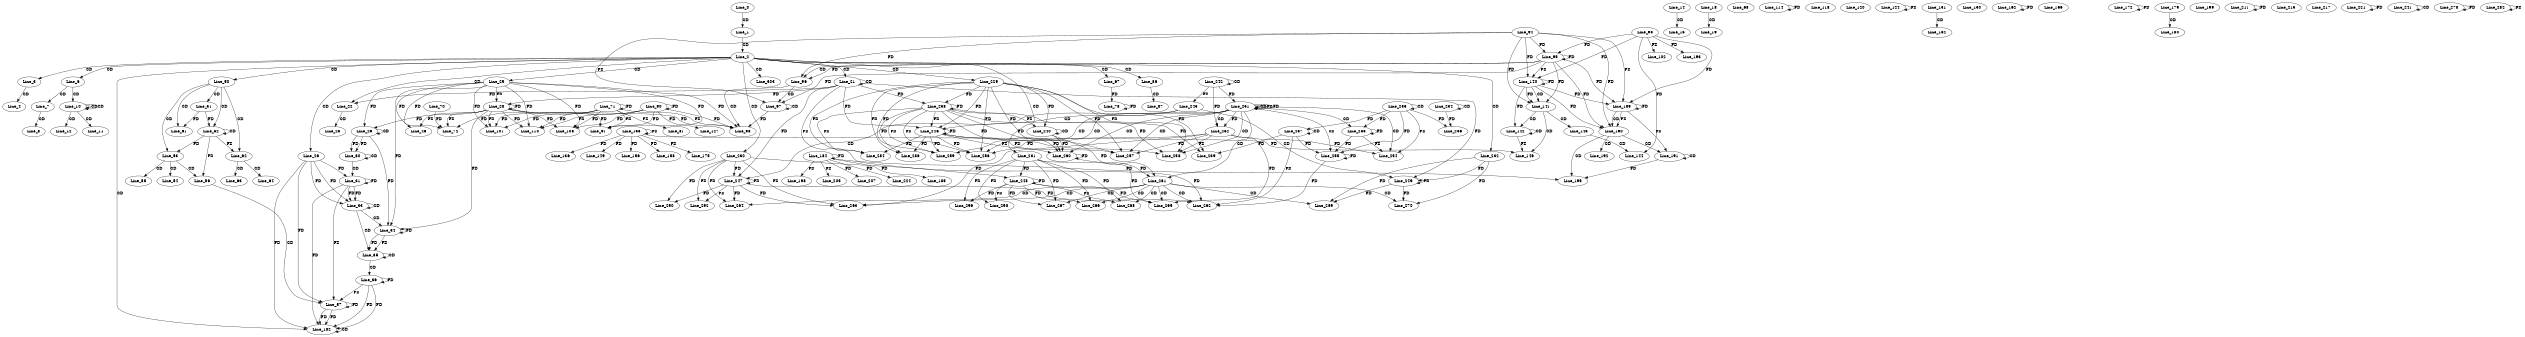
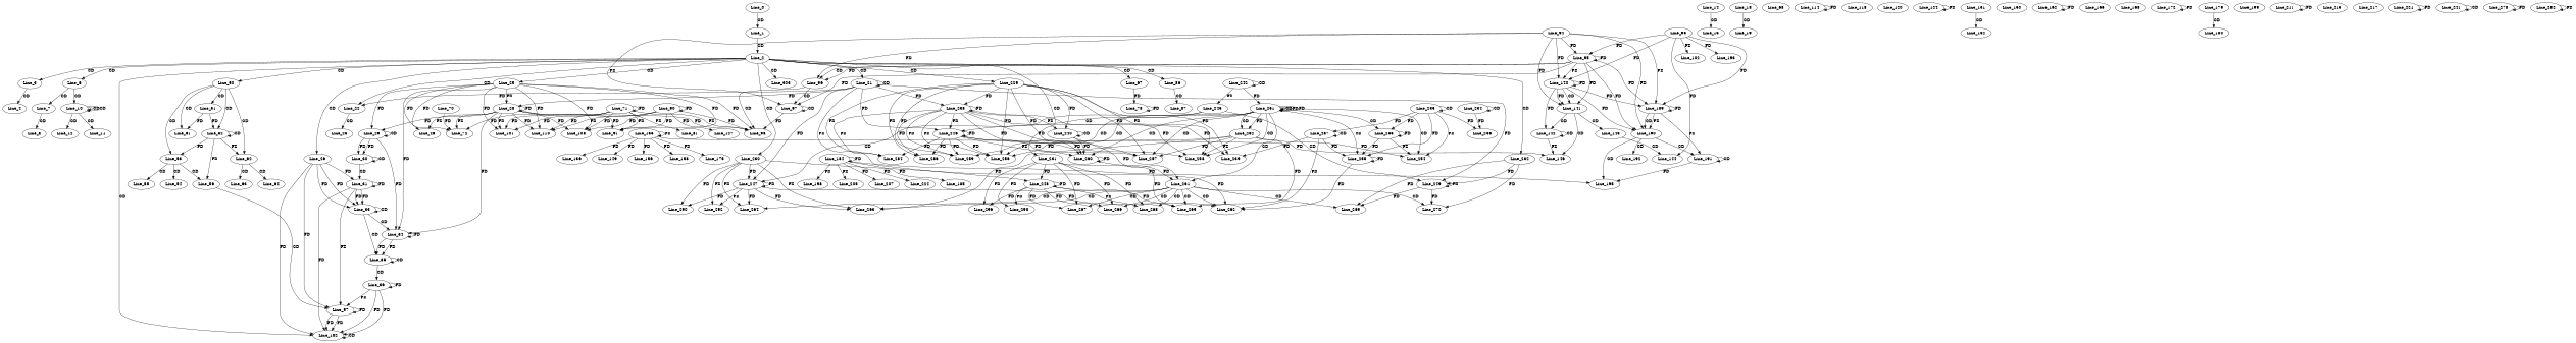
  digraph {
    Line_0
    Line_1
    Line_2
    Line_3
    Line_6
    Line_21
    Line_22
    Line_25
    Line_26
    Line_50
    Line_67
    Line_86
    Line_182
    Line_229
    Line_230
    Line_231
    Line_232
    Line_303
    Line_4
    Line_7
    Line_10
    Line_28
    Line_238
    Line_246
    Line_247
    Line_248
    Line_249
    Line_23
    Line_29
    Line_34
    Line_46
    Line_72
    Line_91
    Line_98
    Line_101
    Line_108
    Line_110
    Line_31
    Line_33
    Line_57
    Line_51
    Line_52
    Line_53
    Line_61
    Line_62
    Line_78
    Line_87
    Line_239
    Line_240
    Line_256
    Line_257
    Line_258
    Line_259
    Line_260
    Line_284
    Line_286
    Line_262
    Line_263
    Line_264
    Line_290
    Line_292
    Line_265
    Line_266
    Line_267
    Line_268
    Line_296
    Line_298
    Line_269
    Line_270
    Line_8
    Line_11
    Line_12
    Line_14
    Line_15
    Line_18
    Line_19
    Line_30
    Line_35
    Line_36
    Line_56
    Line_54
    Line_55
    Line_63
    Line_64
    Line_68
    Line_71
    Line_81
    Line_70
    Line_90
    Line_127
    Line_95
    Line_96
    Line_97
    Line_140
    Line_141
    Line_189
    Line_190
    Line_142
    Line_146
    Line_143
    Line_191
    Line_195
    Line_192
    Line_94
    Line_93
    Line_102
    Line_144
    Line_193
    Line_114
    Line_118
    Line_120
    Line_124
    Line_131
    Line_132
    Line_135
    Line_136
    Line_149
    Line_156
    Line_158
    Line_175
    Line_150
    Line_162
    Line_166
+   Line_168
    Line_172
    Line_179
    Line_180
    Line_184
    Line_185
    Line_198
    Line_205
    Line_207
    Line_224
    Line_199
    Line_211
    Line_215
    Line_217
    Line_221
    Line_261
    Line_234
    Line_236
    Line_235
    Line_237
    Line_253
    Line_254
    Line_255
    Line_241
    Line_242
    Line_245
    Line_251
    Line_252
    Line_278
    Line_282
    Line_0 -> Line_1 [label=CD]
    Line_1 -> Line_2 [label=CD]
    Line_2 -> Line_3 [label=CD]
    Line_2 -> Line_6 [label=CD]
    Line_2 -> Line_21 [label=CD]
    Line_2 -> Line_22 [label=CD]
    Line_2 -> Line_25 [label=CD]
    Line_2 -> Line_26 [label=CD]
    Line_2 -> Line_50 [label=CD]
    Line_2 -> Line_67 [label=CD]
    Line_2 -> Line_86 [label=CD]
    Line_2 -> Line_182 [label=CD]
    Line_2 -> Line_229 [label=CD]
    Line_2 -> Line_230 [label=CD]
    Line_2 -> Line_231 [label=CD]
    Line_2 -> Line_232 [label=CD]
    Line_2 -> Line_303 [label=CD]
    Line_3 -> Line_4 [label=CD]
    Line_6 -> Line_7 [label=CD]
    Line_6 -> Line_10 [label=CD]
    Line_21 -> Line_21 [label=CD]
    Line_21 -> Line_22 [label=FD]
    Line_21 -> Line_28 [label=FD]
    Line_21 -> Line_238 [label=FD]
    Line_21 -> Line_246 [label=FD]
    Line_21 -> Line_247 [label=FD]
    Line_21 -> Line_248 [label=FD]
    Line_21 -> Line_249 [label=FD]
    Line_22 -> Line_23 [label=CD]
    Line_25 -> Line_28 [label=FD]
    Line_25 -> Line_29 [label=FD]
    Line_25 -> Line_34 [label=FD]
    Line_25 -> Line_46 [label=FD]
    Line_25 -> Line_72 [label=FD]
    Line_25 -> Line_91 [label=FD]
    Line_25 -> Line_98 [label=FD]
    Line_25 -> Line_101 [label=FD]
    Line_25 -> Line_108 [label=FD]
    Line_25 -> Line_110 [label=FD]
    Line_26 -> Line_182 [label=FD]
    Line_26 -> Line_31 [label=FD]
    Line_26 -> Line_33 [label=FD]
    Line_26 -> Line_33 [label=FD]
    Line_26 -> Line_57 [label=FD]
    Line_50 -> Line_51 [label=CD]
    Line_50 -> Line_52 [label=CD]
    Line_50 -> Line_53 [label=CD]
    Line_50 -> Line_61 [label=CD]
    Line_50 -> Line_62 [label=CD]
    Line_67 -> Line_78 [label=FD]
    Line_86 -> Line_87 [label=CD]
    Line_182 -> Line_182 [label=CD]
    Line_229 -> Line_238 [label=FD]
-   Line_229 -> Line_246 [label=FD]
    Line_229 -> Line_239 [label=FD]
    Line_229 -> Line_240 [label=FD]
    Line_229 -> Line_256 [label=FD]
    Line_229 -> Line_257 [label=FD]
    Line_229 -> Line_258 [label=FD]
    Line_229 -> Line_259 [label=FD]
    Line_229 -> Line_260 [label=FD]
    Line_229 -> Line_284 [label=FD]
    Line_229 -> Line_286 [label=FD]
    Line_230 -> Line_247 [label=FD]
    Line_230 -> Line_262 [label=FD]
    Line_230 -> Line_263 [label=FD]
    Line_230 -> Line_264 [label=FD]
    Line_230 -> Line_290 [label=FD]
    Line_230 -> Line_292 [label=FD]
    Line_231 -> Line_248 [label=FD]
    Line_231 -> Line_265 [label=FD]
    Line_231 -> Line_266 [label=FD]
    Line_231 -> Line_267 [label=FD]
    Line_231 -> Line_268 [label=FD]
    Line_231 -> Line_296 [label=FD]
    Line_231 -> Line_298 [label=FD]
    Line_232 -> Line_249 [label=FD]
    Line_232 -> Line_269 [label=FD]
    Line_232 -> Line_270 [label=FD]
    Line_7 -> Line_8 [label=CD]
    Line_10 -> Line_10 [label=CD]
    Line_10 -> Line_10 [label=CD]
    Line_10 -> Line_11 [label=CD]
    Line_10 -> Line_12 [label=CD]
    Line_28 -> Line_28 [label=FD]
    Line_28 -> Line_29 [label=FD]
    Line_28 -> Line_34 [label=FD]
    Line_28 -> Line_46 [label=FD]
    Line_28 -> Line_72 [label=FD]
    Line_28 -> Line_91 [label=FD]
    Line_28 -> Line_98 [label=FD]
    Line_28 -> Line_101 [label=FD]
    Line_28 -> Line_108 [label=FD]
    Line_28 -> Line_110 [label=FD]
    Line_238 -> Line_238 [label=FD]
    Line_238 -> Line_246 [label=FD]
    Line_238 -> Line_239 [label=FD]
    Line_238 -> Line_240 [label=FD]
    Line_238 -> Line_256 [label=FD]
    Line_238 -> Line_257 [label=FD]
    Line_238 -> Line_258 [label=FD]
    Line_238 -> Line_259 [label=FD]
    Line_238 -> Line_260 [label=FD]
    Line_238 -> Line_284 [label=FD]
    Line_238 -> Line_286 [label=FD]
    Line_246 -> Line_246 [label=FD]
    Line_246 -> Line_256 [label=FD]
    Line_246 -> Line_257 [label=FD]
    Line_246 -> Line_258 [label=FD]
    Line_246 -> Line_259 [label=FD]
    Line_246 -> Line_260 [label=FD]
    Line_246 -> Line_284 [label=FD]
    Line_246 -> Line_286 [label=FD]
    Line_247 -> Line_247 [label=FD]
    Line_247 -> Line_262 [label=FD]
    Line_247 -> Line_263 [label=FD]
    Line_247 -> Line_264 [label=FD]
    Line_247 -> Line_290 [label=FD]
    Line_247 -> Line_292 [label=FD]
    Line_248 -> Line_248 [label=FD]
    Line_248 -> Line_265 [label=FD]
    Line_248 -> Line_266 [label=FD]
    Line_248 -> Line_267 [label=FD]
    Line_248 -> Line_268 [label=FD]
    Line_248 -> Line_296 [label=FD]
    Line_248 -> Line_298 [label=FD]
    Line_249 -> Line_249 [label=FD]
    Line_249 -> Line_269 [label=FD]
    Line_249 -> Line_270 [label=FD]
    Line_29 -> Line_29 [label=CD]
    Line_29 -> Line_34 [label=FD]
    Line_29 -> Line_30 [label=FD]
    Line_29 -> Line_30 [label=FD]
    Line_34 -> Line_34 [label=FD]
    Line_34 -> Line_35 [label=FD]
    Line_34 -> Line_35 [label=FD]
    Line_31 -> Line_182 [label=FD]
    Line_31 -> Line_31 [label=FD]
    Line_31 -> Line_33 [label=FD]
    Line_31 -> Line_33 [label=FD]
    Line_31 -> Line_57 [label=FD]
    Line_33 -> Line_34 [label=CD]
    Line_33 -> Line_33 [label=CD]
    Line_33 -> Line_35 [label=CD]
    Line_57 -> Line_182 [label=FD]
    Line_57 -> Line_182 [label=FD]
    Line_57 -> Line_57 [label=FD]
    Line_51 -> Line_52 [label=FD]
    Line_51 -> Line_61 [label=FD]
    Line_52 -> Line_52 [label=CD]
    Line_52 -> Line_53 [label=FD]
    Line_52 -> Line_62 [label=FD]
    Line_52 -> Line_56 [label=FD]
    Line_53 -> Line_56 [label=CD]
    Line_53 -> Line_54 [label=CD]
    Line_53 -> Line_55 [label=CD]
    Line_62 -> Line_63 [label=CD]
    Line_62 -> Line_64 [label=CD]
    Line_78 -> Line_78 [label=FD]
    Line_240 -> Line_240 [label=CD]
    Line_240 -> Line_260 [label=FD]
    Line_240 -> Line_261 [label=FD]
    Line_260 -> Line_260 [label=FD]
    Line_260 -> Line_261 [label=FD]
    Line_14 -> Line_15 [label=CD]
    Line_18 -> Line_19 [label=CD]
    Line_30 -> Line_31 [label=CD]
    Line_30 -> Line_30 [label=CD]
    Line_35 -> Line_35 [label=CD]
    Line_35 -> Line_36 [label=CD]
    Line_36 -> Line_182 [label=FD]
    Line_36 -> Line_182 [label=FD]
    Line_36 -> Line_57 [label=FD]
    Line_36 -> Line_36 [label=FD]
    Line_56 -> Line_57 [label=CD]
    Line_71 -> Line_72 [label=FD]
    Line_71 -> Line_91 [label=FD]
    Line_71 -> Line_98 [label=FD]
    Line_71 -> Line_101 [label=FD]
    Line_71 -> Line_108 [label=FD]
    Line_71 -> Line_110 [label=FD]
    Line_71 -> Line_71 [label=FD]
    Line_71 -> Line_81 [label=FD]
    Line_70 -> Line_72 [label=FD]
    Line_90 -> Line_91 [label=FD]
    Line_90 -> Line_98 [label=FD]
    Line_90 -> Line_101 [label=FD]
    Line_90 -> Line_108 [label=FD]
    Line_90 -> Line_110 [label=FD]
    Line_90 -> Line_90 [label=FD]
    Line_90 -> Line_127 [label=FD]
    Line_95 -> Line_95 [label=FD]
    Line_95 -> Line_96 [label=CD]
    Line_95 -> Line_96 [label=FD]
    Line_95 -> Line_97 [label=FD]
    Line_95 -> Line_140 [label=FD]
    Line_95 -> Line_141 [label=FD]
    Line_95 -> Line_189 [label=FD]
    Line_95 -> Line_190 [label=FD]
    Line_96 -> Line_98 [label=CD]
    Line_96 -> Line_97 [label=CD]
    Line_97 -> Line_98 [label=FD]
    Line_97 -> Line_97 [label=CD]
    Line_140 -> Line_140 [label=FD]
    Line_140 -> Line_141 [label=CD]
    Line_140 -> Line_141 [label=FD]
    Line_140 -> Line_189 [label=FD]
    Line_140 -> Line_190 [label=FD]
    Line_140 -> Line_142 [label=FD]
    Line_141 -> Line_142 [label=CD]
    Line_141 -> Line_146 [label=CD]
    Line_141 -> Line_143 [label=CD]
    Line_189 -> Line_189 [label=FD]
    Line_189 -> Line_190 [label=CD]
    Line_189 -> Line_190 [label=FD]
    Line_189 -> Line_191 [label=FD]
    Line_190 -> Line_191 [label=CD]
    Line_190 -> Line_195 [label=CD]
    Line_190 -> Line_192 [label=CD]
    Line_142 -> Line_142 [label=CD]
    Line_142 -> Line_146 [label=FD]
    Line_143 -> Line_144 [label=CD]
    Line_191 -> Line_191 [label=CD]
    Line_191 -> Line_195 [label=FD]
    Line_94 -> Line_95 [label=FD]
    Line_94 -> Line_96 [label=FD]
    Line_94 -> Line_97 [label=FD]
    Line_94 -> Line_140 [label=FD]
    Line_94 -> Line_141 [label=FD]
    Line_94 -> Line_189 [label=FD]
    Line_94 -> Line_190 [label=FD]
    Line_93 -> Line_95 [label=FD]
    Line_93 -> Line_140 [label=FD]
    Line_93 -> Line_189 [label=FD]
    Line_93 -> Line_102 [label=FD]
    Line_93 -> Line_144 [label=FD]
    Line_93 -> Line_193 [label=FD]
    Line_114 -> Line_114 [label=FD]
    Line_124 -> Line_124 [label=FD]
    Line_131 -> Line_132 [label=CD]
    Line_135 -> Line_146 [label=FD]
    Line_135 -> Line_135 [label=FD]
    Line_135 -> Line_136 [label=FD]
    Line_135 -> Line_149 [label=FD]
    Line_135 -> Line_156 [label=FD]
    Line_135 -> Line_158 [label=FD]
    Line_135 -> Line_175 [label=FD]
    Line_162 -> Line_162 [label=FD]
    Line_172 -> Line_172 [label=FD]
    Line_179 -> Line_180 [label=CD]
    Line_184 -> Line_195 [label=FD]
    Line_184 -> Line_184 [label=FD]
    Line_184 -> Line_185 [label=FD]
    Line_184 -> Line_198 [label=FD]
    Line_184 -> Line_205 [label=FD]
    Line_184 -> Line_207 [label=FD]
    Line_184 -> Line_224 [label=FD]
    Line_211 -> Line_211 [label=FD]
    Line_221 -> Line_221 [label=FD]
    Line_261 -> Line_262 [label=CD]
    Line_261 -> Line_263 [label=CD]
    Line_261 -> Line_264 [label=CD]
    Line_261 -> Line_265 [label=CD]
    Line_261 -> Line_266 [label=CD]
    Line_261 -> Line_267 [label=CD]
    Line_261 -> Line_268 [label=CD]
    Line_261 -> Line_269 [label=CD]
    Line_261 -> Line_270 [label=CD]
    Line_234 -> Line_234 [label=CD]
    Line_234 -> Line_236 [label=FD]
    Line_235 -> Line_236 [label=FD]
    Line_235 -> Line_235 [label=CD]
    Line_235 -> Line_237 [label=FD]
    Line_235 -> Line_253 [label=FD]
    Line_235 -> Line_254 [label=FD]
    Line_235 -> Line_255 [label=FD]
    Line_237 -> Line_239 [label=FD]
    Line_237 -> Line_262 [label=FD]
    Line_237 -> Line_237 [label=CD]
    Line_237 -> Line_255 [label=FD]
    Line_253 -> Line_253 [label=FD]
    Line_253 -> Line_254 [label=FD]
    Line_253 -> Line_255 [label=FD]
    Line_255 -> Line_262 [label=FD]
    Line_255 -> Line_255 [label=FD]
    Line_241 -> Line_241 [label=CD]
    Line_242 -> Line_242 [label=CD]
    Line_242 -> Line_245 [label=FD]
    Line_242 -> Line_251 [label=FD]
-   Line_242 -> Line_252 [label=FD]
    Line_245 -> Line_246 [label=CD]
    Line_245 -> Line_247 [label=CD]
    Line_245 -> Line_249 [label=CD]
    Line_251 -> Line_256 [label=CD]
    Line_251 -> Line_257 [label=CD]
    Line_251 -> Line_258 [label=CD]
    Line_251 -> Line_259 [label=CD]
    Line_251 -> Line_260 [label=CD]
    Line_251 -> Line_261 [label=CD]
    Line_251 -> Line_253 [label=CD]
    Line_251 -> Line_254 [label=CD]
    Line_251 -> Line_255 [label=CD]
    Line_251 -> Line_251 [label=CD]
    Line_251 -> Line_251 [label=FD]
    Line_251 -> Line_251 [label=FD]
    Line_251 -> Line_252 [label=CD]
    Line_251 -> Line_252 [label=FD]
    Line_252 -> Line_256 [label=FD]
    Line_252 -> Line_257 [label=FD]
    Line_252 -> Line_258 [label=FD]
    Line_252 -> Line_263 [label=FD]
    Line_252 -> Line_265 [label=FD]
    Line_252 -> Line_254 [label=FD]
    Line_278 -> Line_278 [label=FD]
    Line_282 -> Line_282 [label=FD]
  }
